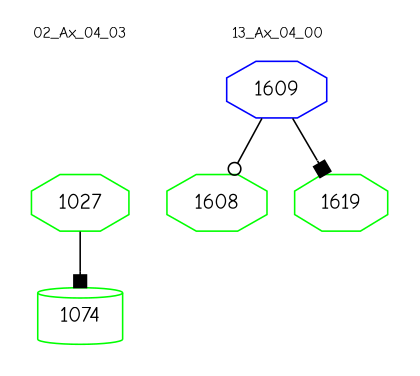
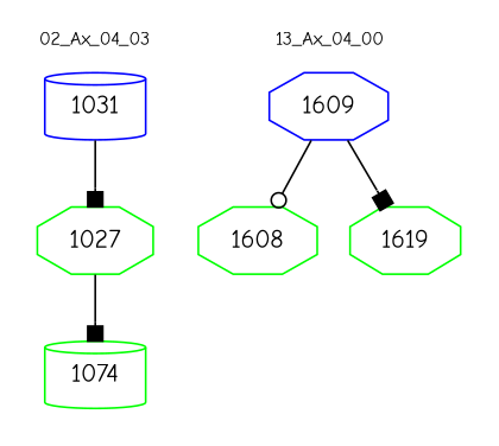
  digraph {
    fontname="Comic Neue"
    node [color=green fontname="Comic Neue" shape=octagon]
    edge [arrowhead=box color=black fontname="Comic Neue"]
+   n1 [color=blue label=1031 shape=cylinder]
    n2 [label=1027]
    n3 [label=1074 shape=cylinder]
    n4 [color=blue label=1609]
    n5 [label=1608]
    n6 [label=1619]
    subgraph cluster_1 {
      color=white
      fontsize=10
      label="02_Ax_04_03"
+     n1
      n2
      n3
    }
    subgraph cluster_2 {
      color=white
      fontsize=10
      label="13_Ax_04_00"
      n4
      n5
      n6
    }
+   n1 -> n2
    n2 -> n3
    n4 -> n5 [arrowhead=odot]
    n4 -> n6
  }
